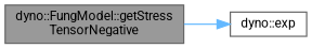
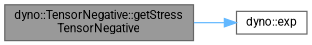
  digraph {
    rankdir=LR
    fontname=Roboto
    node [fontname=Roboto fontsize=10 shape=box style=filled]
-   n1 [color=gray40 fillcolor=grey60 fontcolor=black height=0.2 label="dyno::FungModel::getStress\lTensorNegative" width=0.4]
+   n1 [color=gray40 fillcolor=grey60 fontcolor=black height=0.2 label="dyno::TensorNegative::getStress\lTensorNegative" width=0.4]
    n2 [color=grey40 fillcolor=white height=0.2 label="dyno::exp" width=0.4]
    n1 -> n2 [color=steelblue1 fontname=Roboto fontsize=10 labelfontname=Helvetica labelfontsize=10 style=solid]
  }
